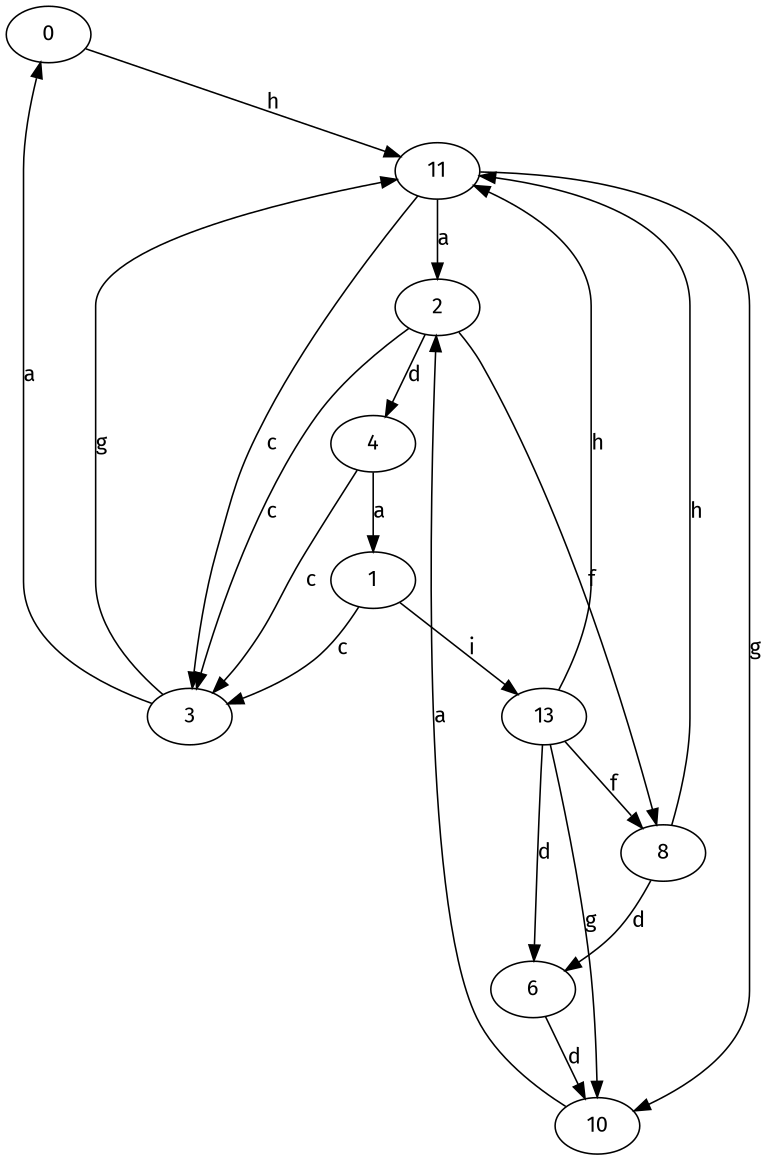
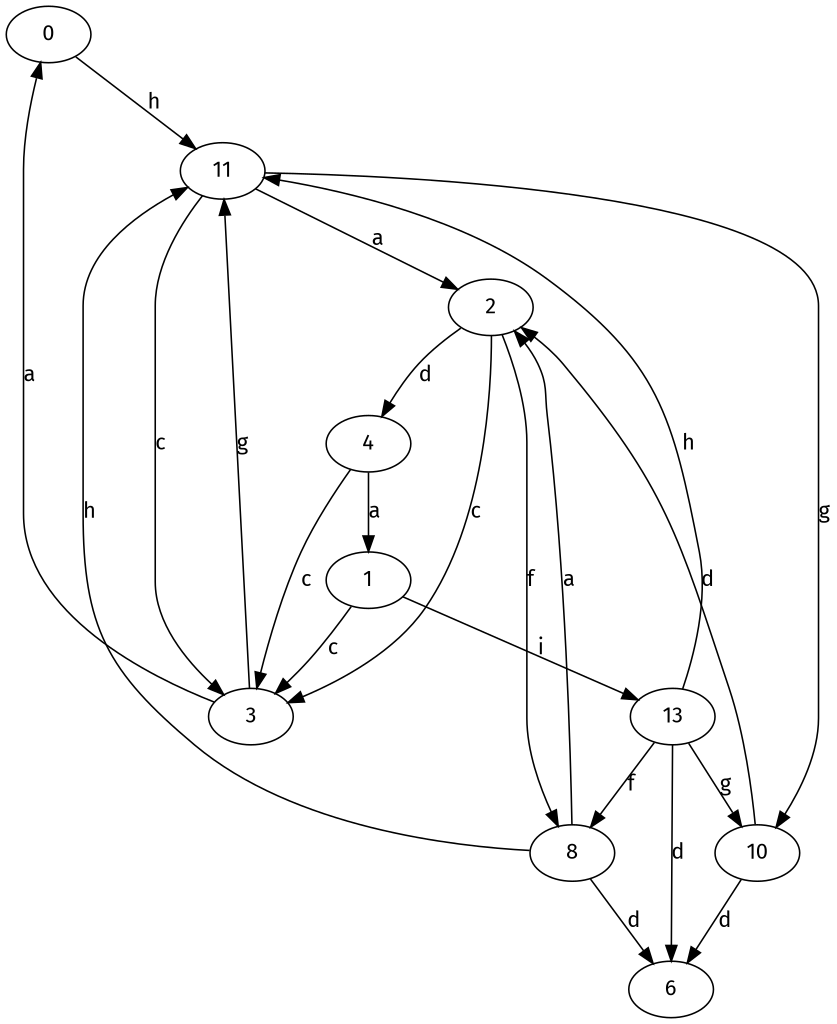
  strict digraph {
    fontname="Fira Sans"
    node [fontname="Fira Sans"]
    edge [fontname="Fira Sans"]
    0
    11
    3
    2
    10
    1
    13
    8
    6
    4
    0 -> 11 [label=h]
    11 -> 3 [label=c]
    11 -> 2 [label=a]
    11 -> 10 [label=g]
    3 -> 0 [label=a]
    3 -> 11 [label=g]
    2 -> 3 [label=c]
    2 -> 8 [label=f]
    2 -> 4 [label=d]
-   10 -> 2 [label=a]
-   6 -> 10 [label=d]
+   10 -> 2 [label=d]
+   10 -> 6 [label=d]
    1 -> 3 [label=c]
    1 -> 13 [label=i]
    13 -> 11 [label=h]
    13 -> 10 [label=g]
    13 -> 8 [label=f]
    13 -> 6 [label=d]
    8 -> 11 [label=h]
+   8 -> 2 [label=a]
    8 -> 6 [label=d]
    4 -> 3 [label=c]
    4 -> 1 [label=a]
  }
